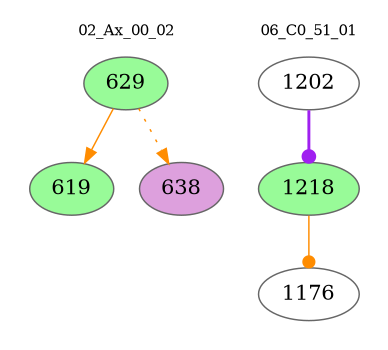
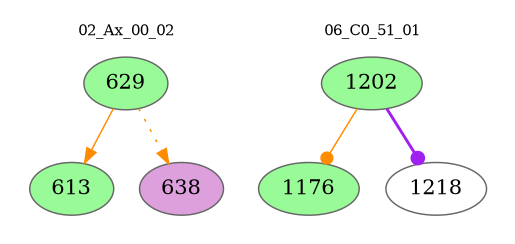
  digraph {
    node [color=gray40 fillcolor=white style=filled]
    edge [arrowhead=normal color=darkorange style=solid]
    n1 [fillcolor=palegreen label=629]
-   n2 [fillcolor=palegreen label=619]
+   n2 [fillcolor=palegreen label=613]
    n3 [fillcolor=plum label=638]
-   n4 [label=1202]
-   n5 [label=1176]
-   n6 [fillcolor=palegreen label=1218]
+   n4 [fillcolor=palegreen label=1202]
+   n5 [fillcolor=palegreen label=1176]
+   n6 [label=1218]
    subgraph cluster_1 {
      color=white
      fontsize=10
      label="02_Ax_00_02"
      n1
      n2
      n3
    }
    subgraph cluster_2 {
      color=white
      fontsize=10
      label="06_C0_51_01"
      n4
      n5
      n6
    }
    n1 -> n2
    n1 -> n3 [style=dotted]
-   n6 -> n5 [arrowhead=dot]
+   n4 -> n5 [arrowhead=dot]
    n4 -> n6 [arrowhead=dot color=purple style=bold]
  }
